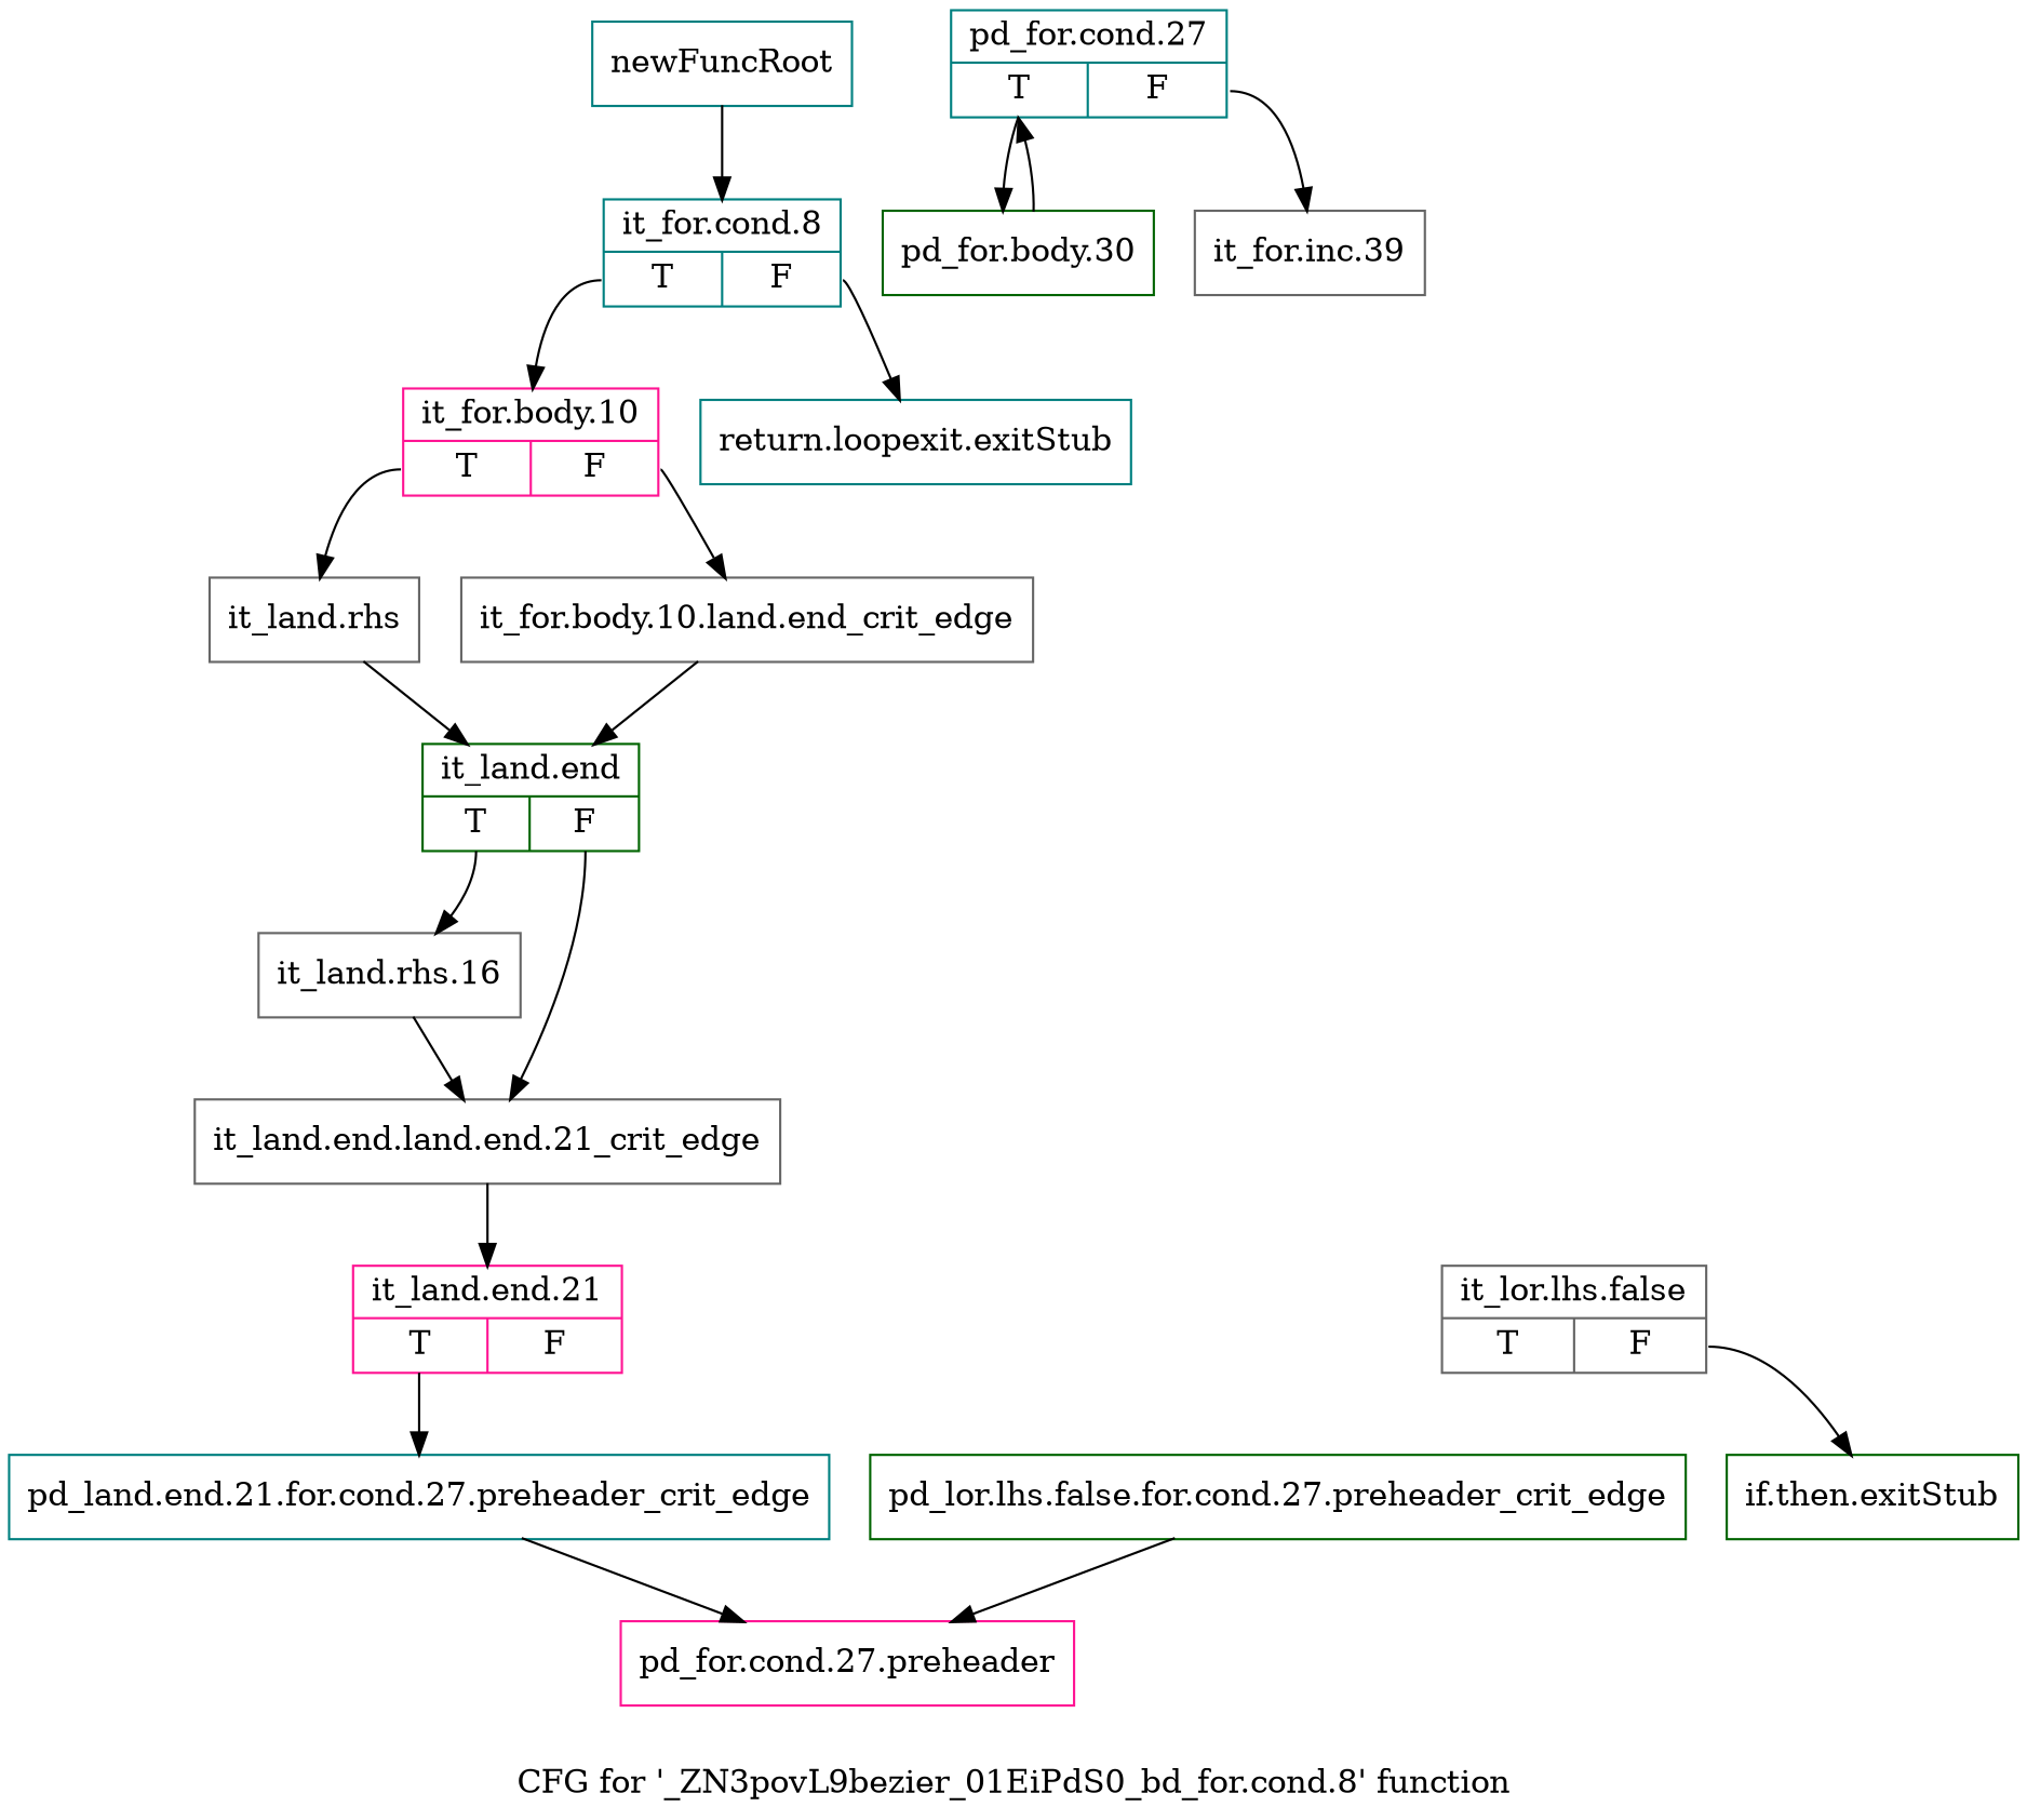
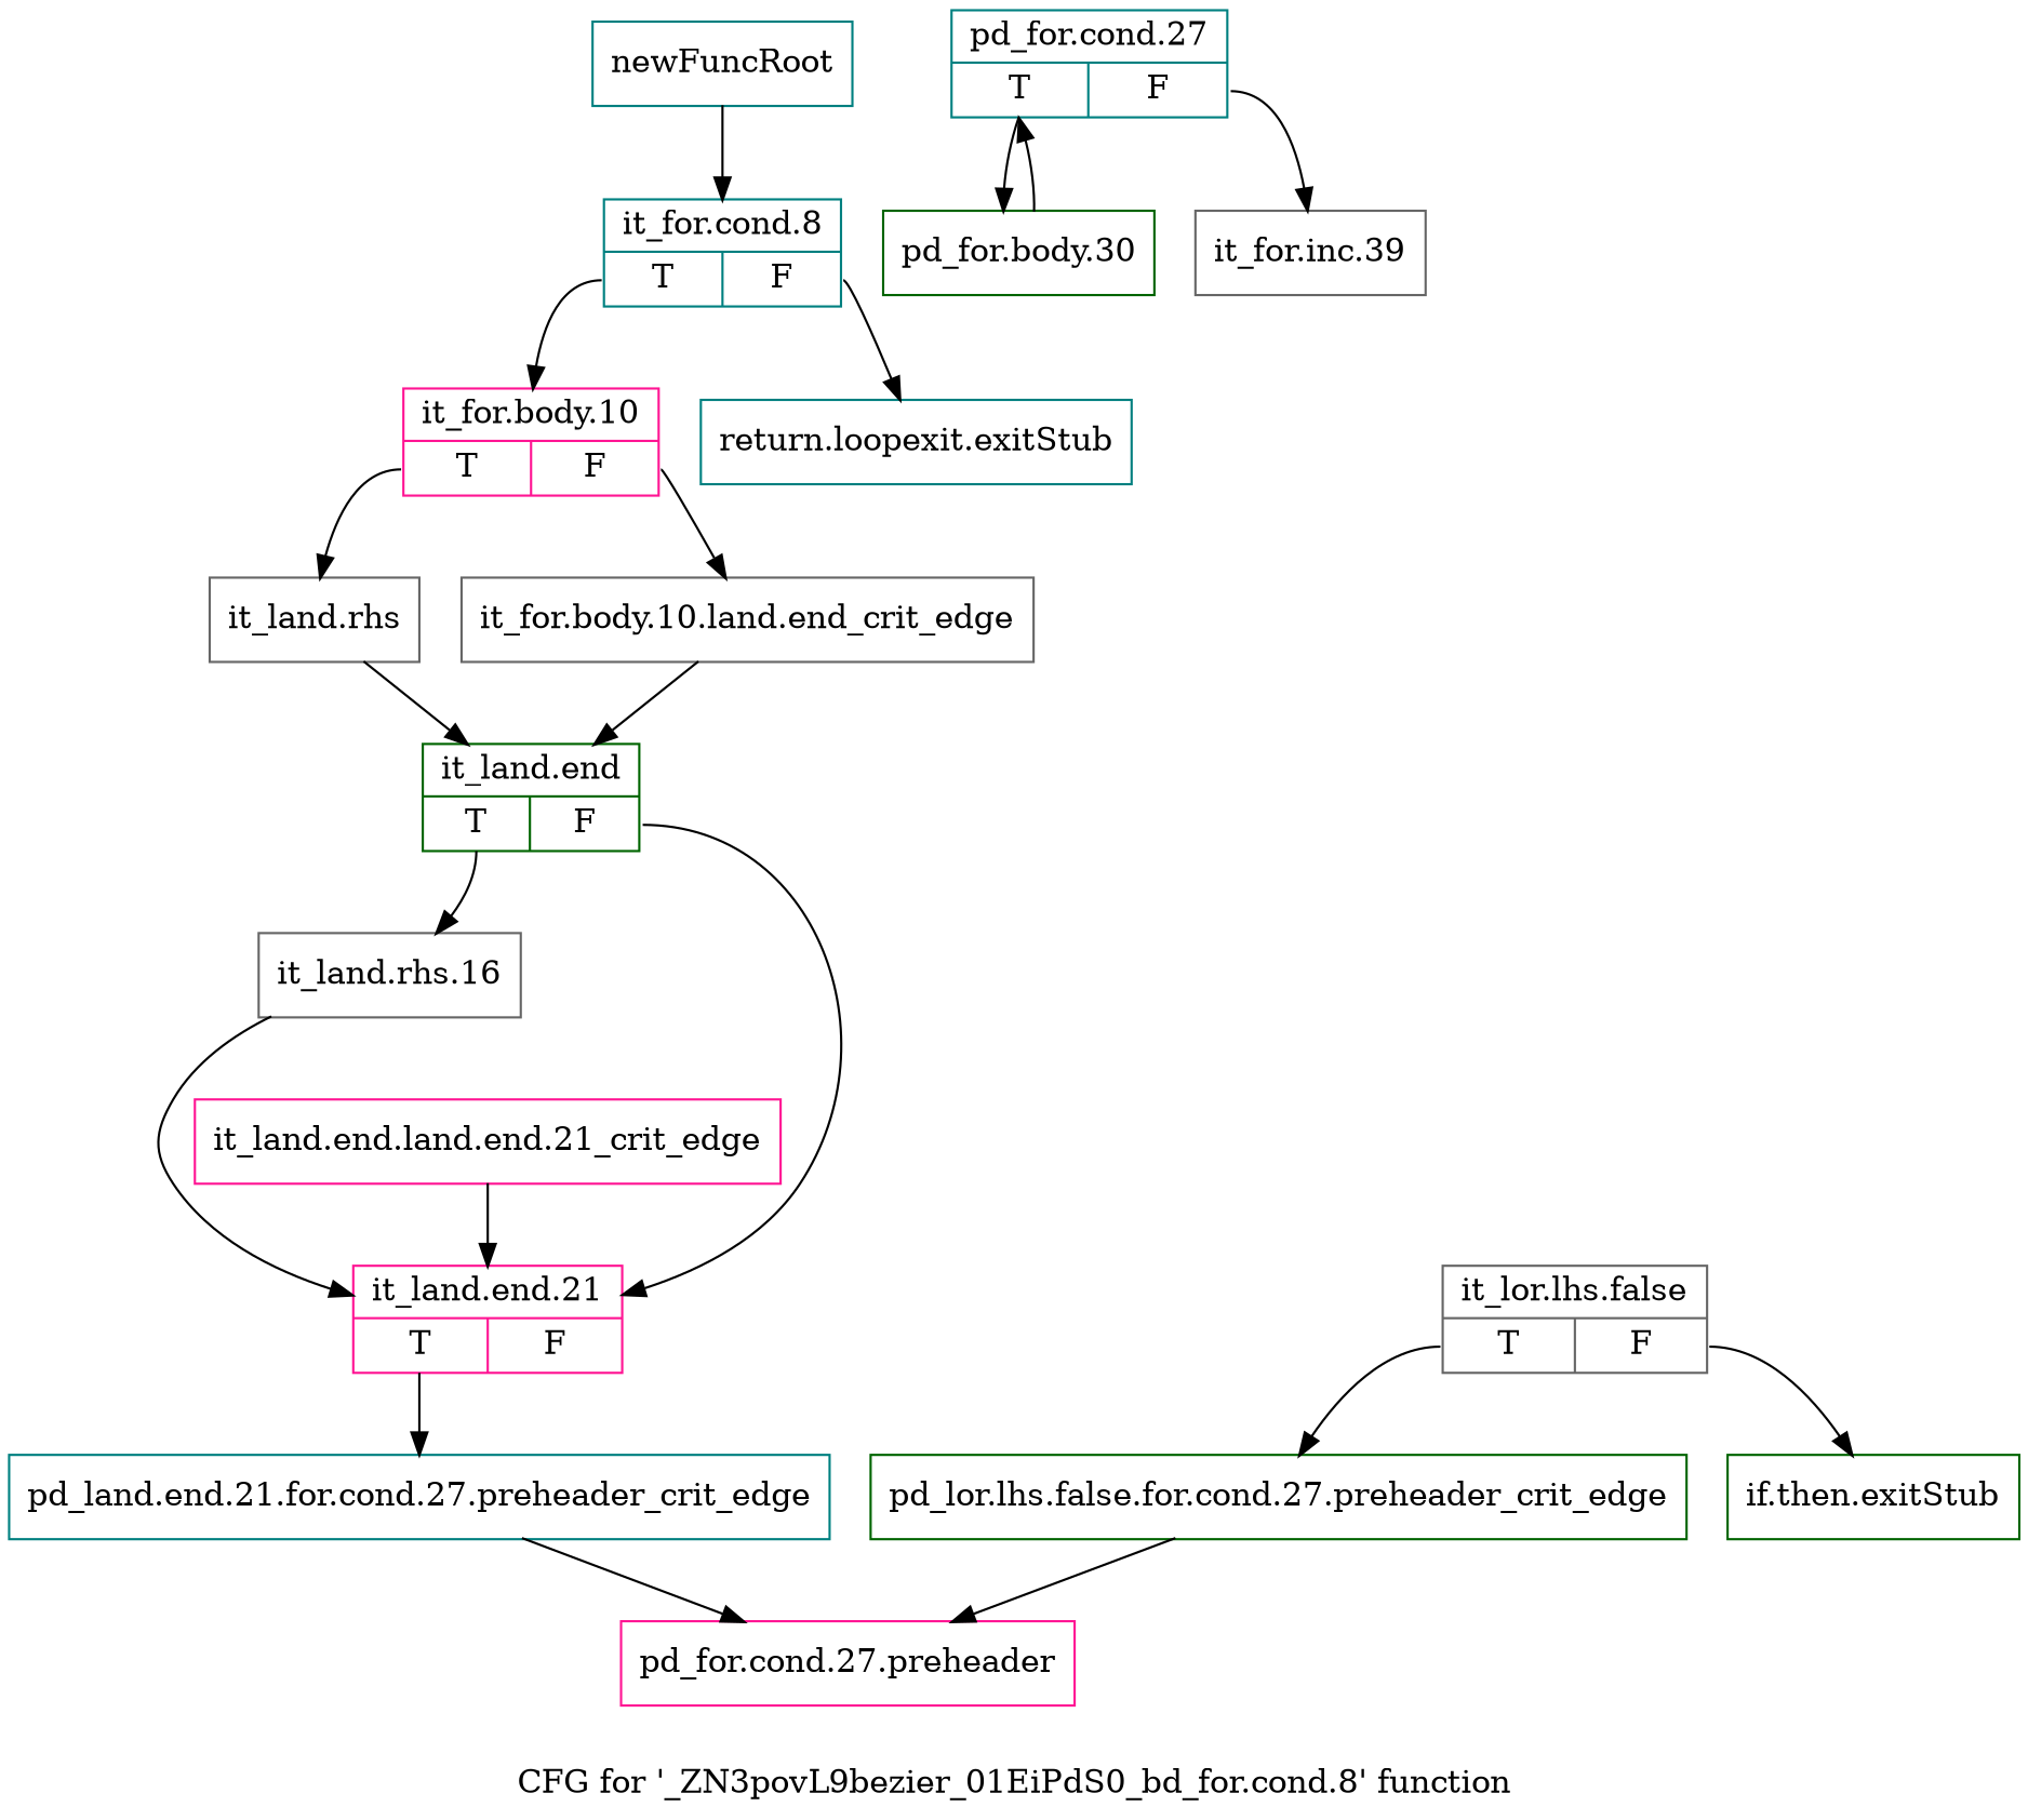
  digraph {
    label="CFG for '_ZN3povL9bezier_01EiPdS0_bd_for.cond.8' function"
    node [color=teal shape=record]
    n1 [label="{newFuncRoot}"]
    n2 [label="{it_for.cond.8|{<s0>T|<s1>F}}"]
    n3 [label="{return.loopexit.exitStub}"]
    n4 [color=deeppink label="{it_for.body.10|{<s0>T|<s1>F}}"]
    n5 [color=gray40 label="{it_land.rhs}"]
    n6 [color=gray40 label="{it_for.body.10.land.end_crit_edge}"]
    n7 [color=darkgreen label="{if.then.exitStub}"]
    n8 [color=darkgreen label="{it_land.end|{<s0>T|<s1>F}}"]
    n9 [color=gray40 label="{it_land.rhs.16}"]
-   n10 [color=gray40 label="{it_land.end.land.end.21_crit_edge}"]
+   n10 [color=deeppink label="{it_land.end.land.end.21_crit_edge}"]
    n11 [color=deeppink label="{it_land.end.21|{<s0>T|<s1>F}}"]
    n12 [label="{pd_land.end.21.for.cond.27.preheader_crit_edge}"]
    n13 [color=deeppink label="{pd_for.cond.27.preheader}"]
    n14 [color=gray40 label="{it_lor.lhs.false|{<s0>T|<s1>F}}"]
    n15 [color=darkgreen label="{pd_lor.lhs.false.for.cond.27.preheader_crit_edge}"]
    n16 [label="{pd_for.cond.27|{<s0>T|<s1>F}}"]
    n17 [color=darkgreen label="{pd_for.body.30}"]
    n18 [color=gray40 label="{it_for.inc.39}"]
    n1 -> n2
    n2 -> n3 [tailport=s1]
    n2 -> n4 [tailport=s0]
    n4 -> n5 [tailport=s0]
    n4 -> n6 [tailport=s1]
    n5 -> n8
    n6 -> n8
    n8 -> n9 [tailport=s0]
-   n8 -> n10 [tailport=s1]
-   n9 -> n10
+   n8 -> n11 [tailport=s1]
+   n9 -> n11
    n10 -> n11
    n11 -> n12 [tailport=s0]
    n12 -> n13
    n14 -> n7 [tailport=s1]
+   n14 -> n15 [tailport=s0]
    n15 -> n13
    n16 -> n17 [tailport=s0]
    n16 -> n18 [tailport=s1]
    n17 -> n16
  }
